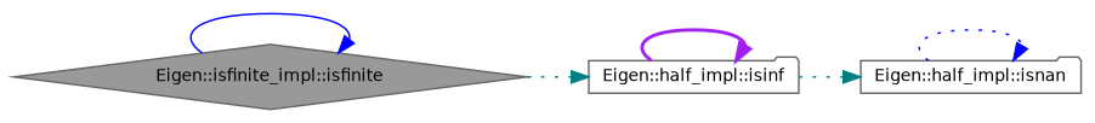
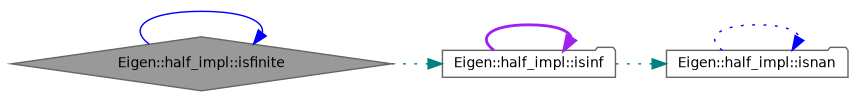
  digraph {
    rankdir=LR
    node [color=grey40 fillcolor=white fontname=Helvetica fontsize=10 shape=folder style=filled]
    edge [color=blue fontname=Helvetica fontsize=10 labelfontname=Helvetica labelfontsize=10 style=dotted]
-   n1 [color=gray40 fillcolor=grey60 fontcolor=black height=0.2 label="Eigen::isfinite_impl::isfinite" shape=diamond width=0.4]
+   n1 [color=gray40 fillcolor=grey60 fontcolor=black height=0.2 label="Eigen::half_impl::isfinite" shape=diamond width=0.4]
    n2 [height=0.2 label="Eigen::half_impl::isinf" width=0.4]
    n3 [height=0.2 label="Eigen::half_impl::isnan" width=0.4]
    n1 -> n1 [style=solid]
    n1 -> n2 [color=teal]
    n2 -> n2 [color=purple style=bold]
    n2 -> n3 [color=teal]
    n3 -> n3
  }
